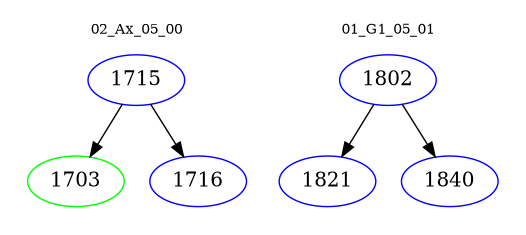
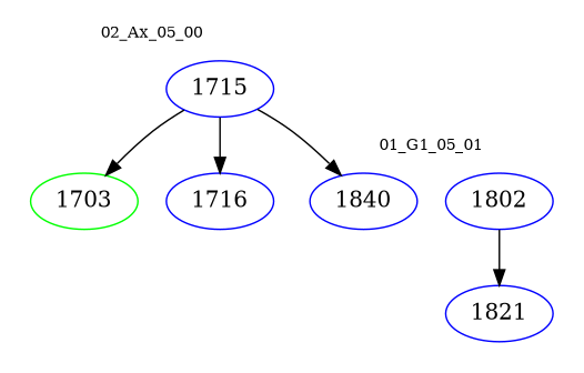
  digraph {
    node [color=blue]
    edge [color=black]
    n1 [label=1715]
    n2 [color=green label=1703]
    n3 [label=1716]
    n4 [label=1802]
    n5 [label=1821]
    n6 [label=1840]
    subgraph cluster_1 {
      color=white
      fontsize=10
      label="02_Ax_05_00"
      n1
      n2
      n3
    }
    subgraph cluster_2 {
      color=white
      fontsize=10
      label="01_G1_05_01"
      n4
      n5
      n6
    }
    n1 -> n2
    n1 -> n3
    n4 -> n5
-   n4 -> n6
+   n1 -> n6
  }
